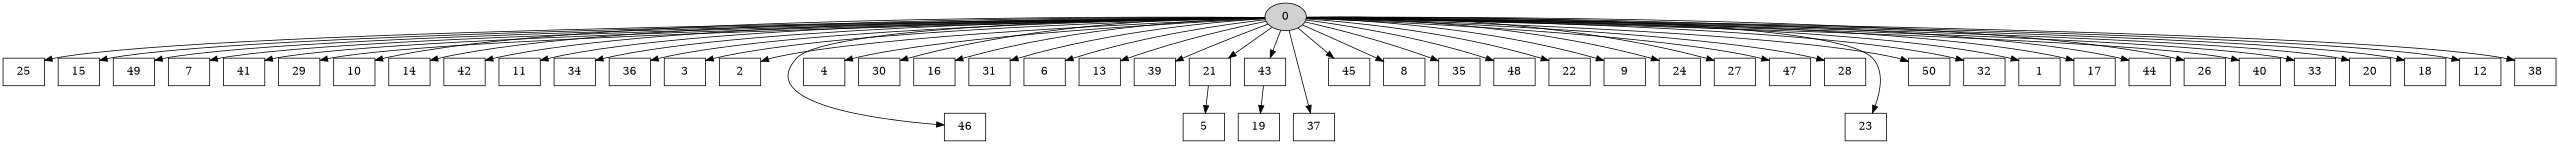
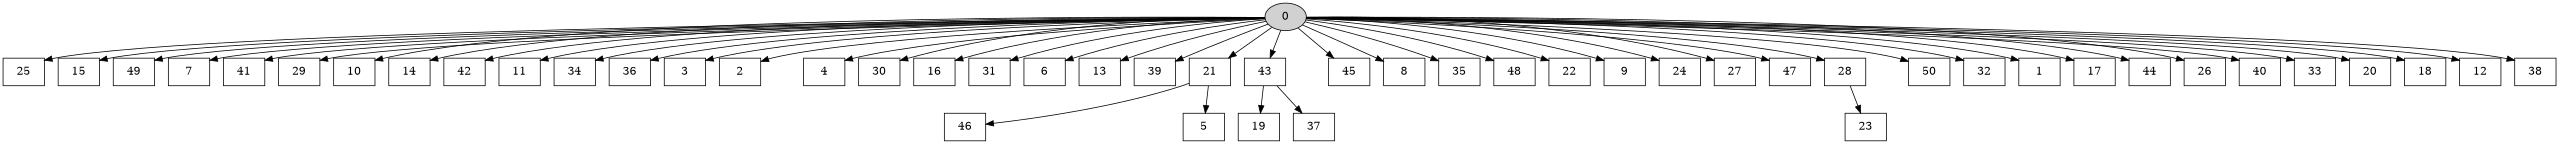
  digraph {
    node [fillcolor=white style=filled shape=box]
    0 [fillcolor=grey82 shape=""]
    n2 [label="25\n"]
    n3 [label="15\n"]
    n4 [label="49\n"]
    n5 [label="7\n"]
    n6 [label="41\n"]
    n7 [label="29\n"]
    n8 [label="10\n"]
    n9 [label="14\n"]
    n10 [label="42\n"]
    n11 [label="11\n"]
    n12 [label="34\n"]
    n13 [label="36\n"]
    n14 [label="3\n"]
    n15 [label="2\n"]
    n16 [label="46\n"]
    n17 [label="4\n"]
    n18 [label="30\n"]
    n19 [label="16\n"]
    n20 [label="31\n"]
    n21 [label="6\n"]
    n22 [label="13\n"]
    n23 [label="39\n"]
    n24 [label="28\n"]
    n25 [label="21\n"]
    n26 [label="43\n"]
    n27 [label="45\n"]
    n28 [label="8\n"]
    n29 [label="35\n"]
    n30 [label="48\n"]
    n31 [label="22\n"]
    n32 [label="9\n"]
    n33 [label="24\n"]
    n34 [label="27\n"]
    n35 [label="47\n"]
    n36 [label="23\n"]
    n37 [label="37\n"]
    n38 [label="50\n"]
    n39 [label="32\n"]
    n40 [label="1\n"]
    n41 [label="17\n"]
    n42 [label="44\n"]
    n43 [label="26\n"]
    n44 [label="40\n"]
    n45 [label="33\n"]
    n46 [label="20\n"]
    n47 [label="18\n"]
    n48 [label="12\n"]
    n49 [label="38\n"]
    n50 [label="19\n"]
    n51 [label="5\n"]
    0 -> n2
    0 -> n3
    0 -> n4
    0 -> n5
    0 -> n6
    0 -> n7
    0 -> n8
    0 -> n9
    0 -> n10
    0 -> n11
    0 -> n12
    0 -> n13
    0 -> n14
    0 -> n15
-   0 -> n16
+   n25 -> n16
    0 -> n17
    0 -> n18
    0 -> n19
    0 -> n20
    0 -> n21
    0 -> n22
    0 -> n23
    0 -> n24
    0 -> n25
    0 -> n26
    0 -> n27
    0 -> n28
    0 -> n29
    0 -> n30
    0 -> n31
    0 -> n32
    0 -> n33
    0 -> n34
    0 -> n35
-   0 -> n36
-   0 -> n37
+   n24 -> n36
+   n26 -> n37
    0 -> n38
    0 -> n39
    0 -> n40
    0 -> n41
    0 -> n42
    0 -> n43
    0 -> n44
    0 -> n45
    0 -> n46
    0 -> n47
    0 -> n48
    0 -> n49
    n25 -> n51
    n26 -> n50
  }
